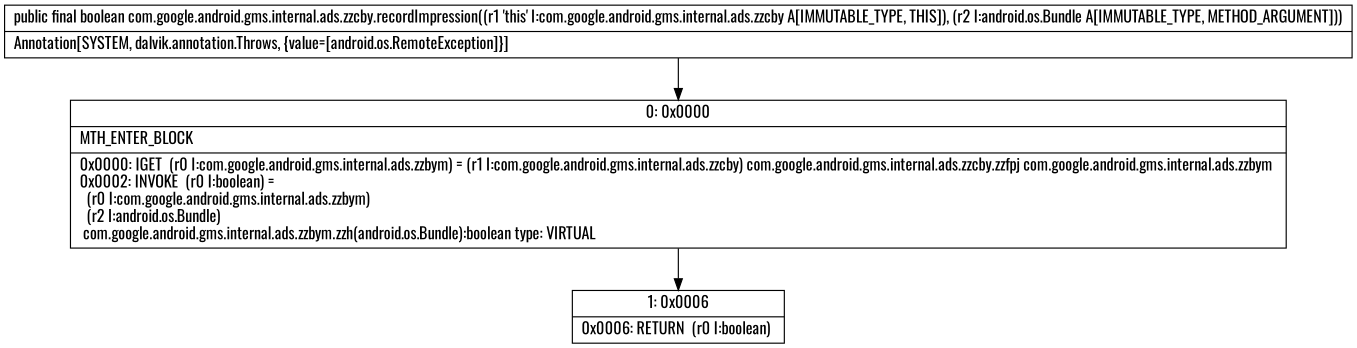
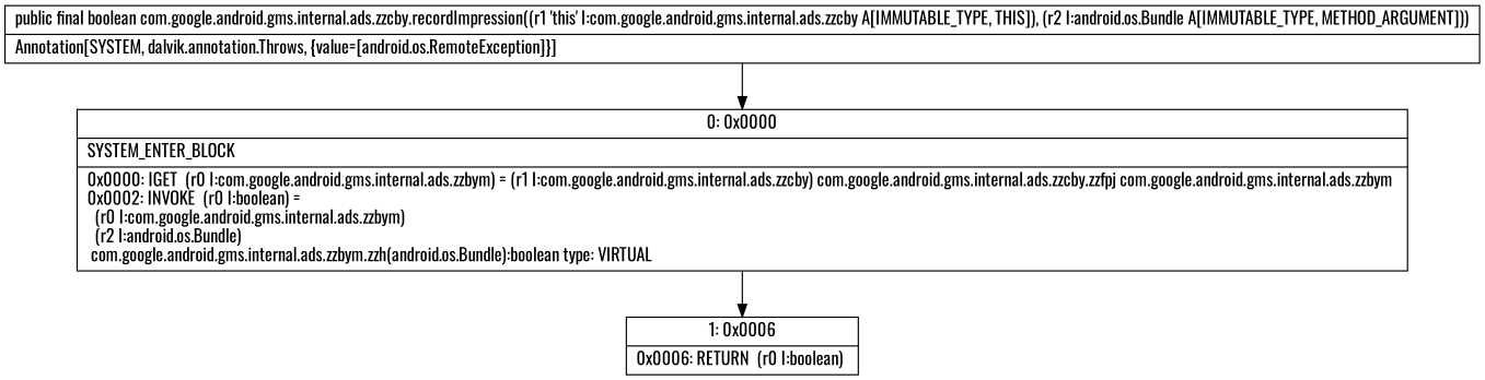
  digraph {
    fontname=Oswald
    node [shape=record fontname=Oswald]
    edge [fontname=Oswald]
-   n1 [label="{0\:\ 0x0000|MTH_ENTER_BLOCK\l|0x0000: IGET  (r0 I:com.google.android.gms.internal.ads.zzbym) = (r1 I:com.google.android.gms.internal.ads.zzcby) com.google.android.gms.internal.ads.zzcby.zzfpj com.google.android.gms.internal.ads.zzbym \l0x0002: INVOKE  (r0 I:boolean) = \l  (r0 I:com.google.android.gms.internal.ads.zzbym)\l  (r2 I:android.os.Bundle)\l com.google.android.gms.internal.ads.zzbym.zzh(android.os.Bundle):boolean type: VIRTUAL \l}"]
+   n1 [label="{0\:\ 0x0000|SYSTEM_ENTER_BLOCK\l|0x0000: IGET  (r0 I:com.google.android.gms.internal.ads.zzbym) = (r1 I:com.google.android.gms.internal.ads.zzcby) com.google.android.gms.internal.ads.zzcby.zzfpj com.google.android.gms.internal.ads.zzbym \l0x0002: INVOKE  (r0 I:boolean) = \l  (r0 I:com.google.android.gms.internal.ads.zzbym)\l  (r2 I:android.os.Bundle)\l com.google.android.gms.internal.ads.zzbym.zzh(android.os.Bundle):boolean type: VIRTUAL \l}"]
    n2 [label="{1\:\ 0x0006|0x0006: RETURN  (r0 I:boolean) \l}"]
    n3 [label="{public final boolean com.google.android.gms.internal.ads.zzcby.recordImpression((r1 'this' I:com.google.android.gms.internal.ads.zzcby A[IMMUTABLE_TYPE, THIS]), (r2 I:android.os.Bundle A[IMMUTABLE_TYPE, METHOD_ARGUMENT]))  | Annotation[SYSTEM, dalvik.annotation.Throws, \{value=[android.os.RemoteException]\}]\l}"]
    n1 -> n2
    n3 -> n1
  }
